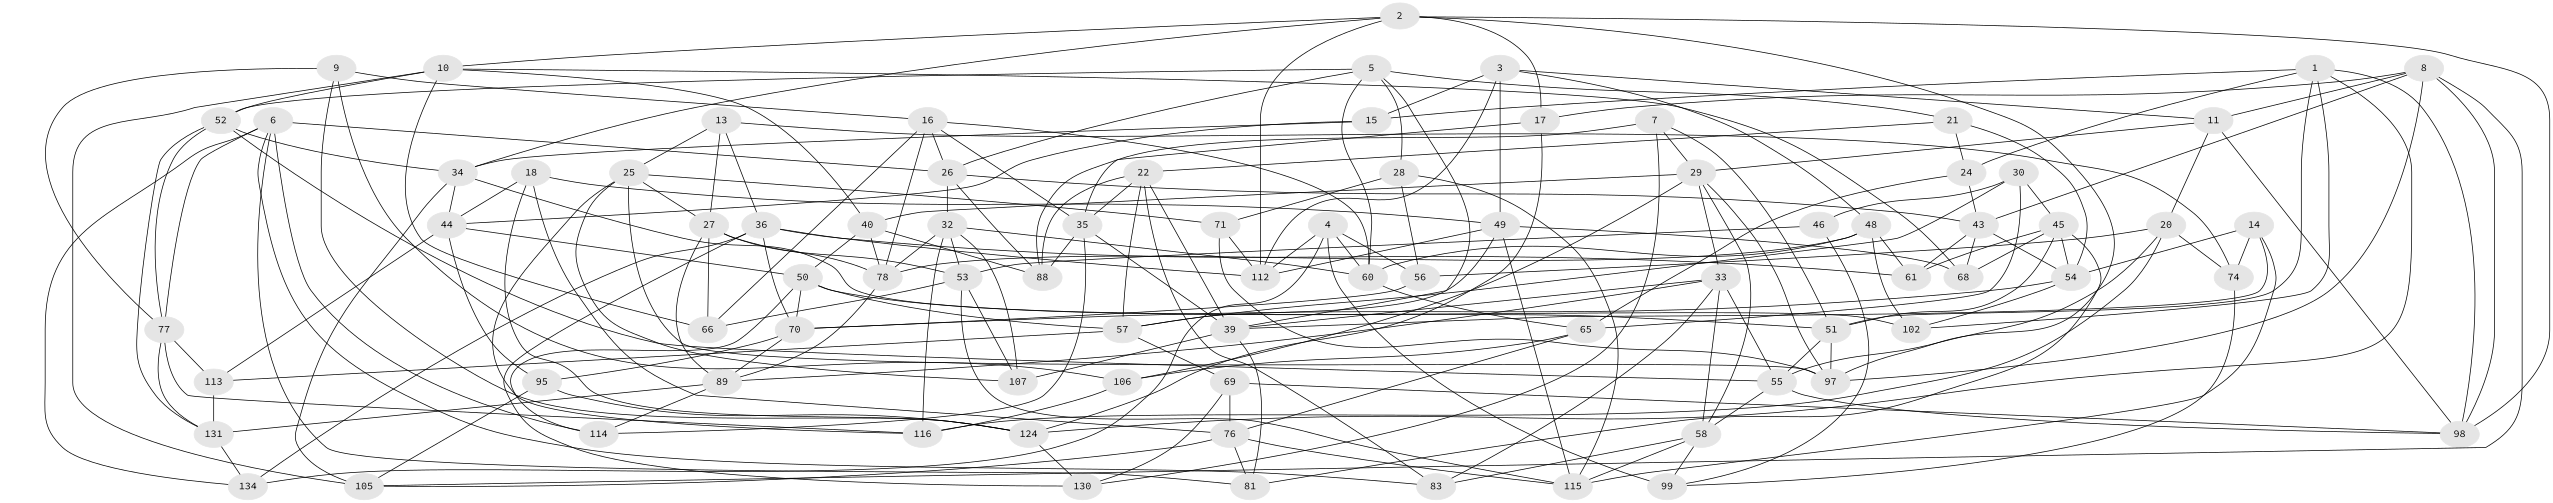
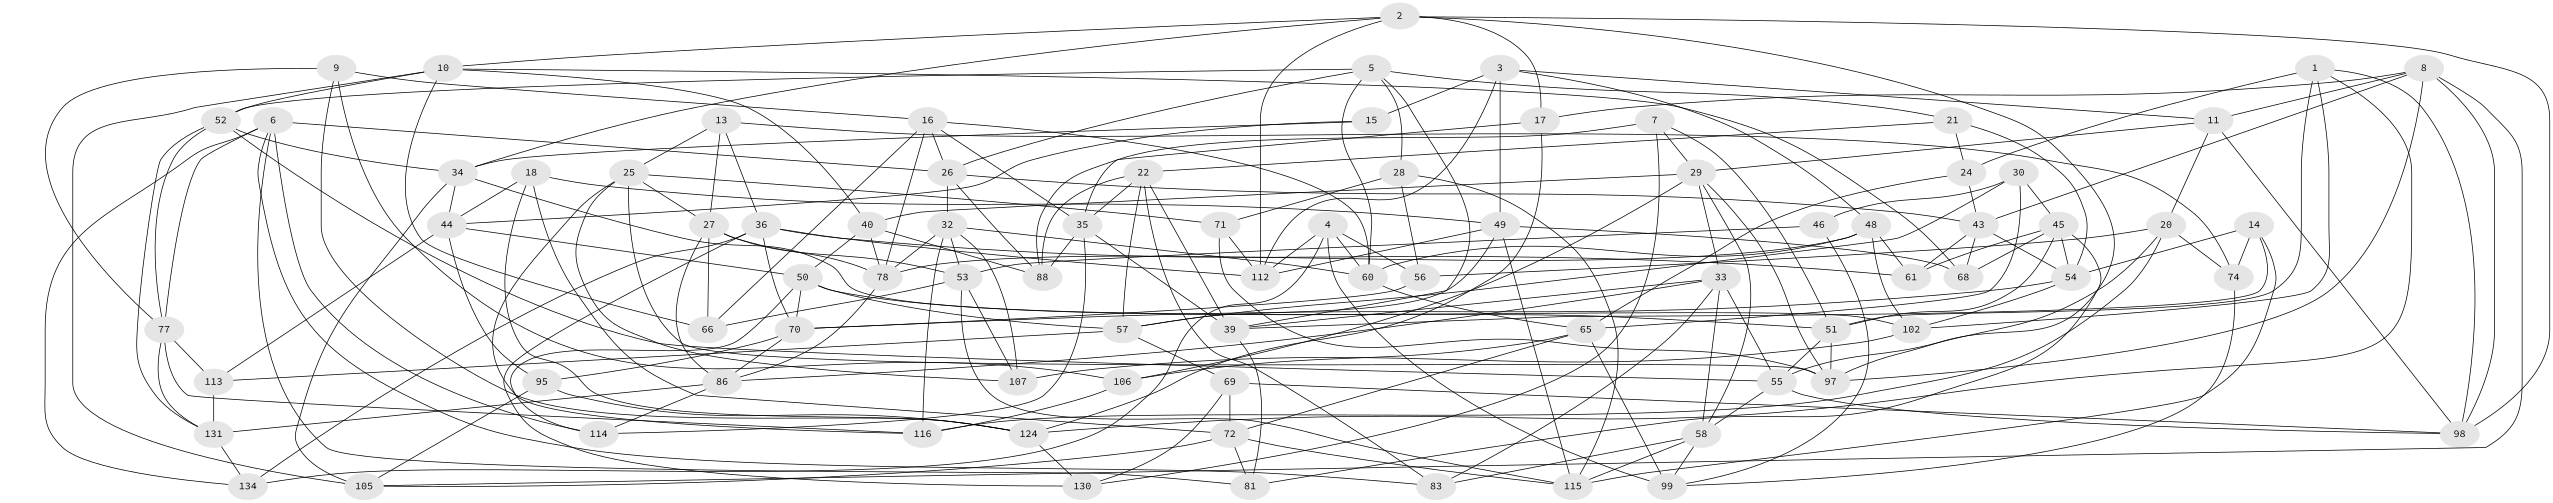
  graph {
    fontname="Source Code Pro"
    node [color=gray90 fontname="Source Code Pro" style=filled]
    edge [fontname="Source Code Pro"]
    1 [super="+31"]
    15
    24
    51 [super="+72"]
    98 [super="+108"]
    102 [super="+129"]
    124 [super="+125"]
    34 [super="+110"]
    44 [super="+101"]
    43 [super="+126"]
    65 [super="+73"]
    97 [super="+127"]
    55 [super="+118"]
    107
    130
    2 [super="+47"]
    10 [super="+19"]
    17
    112 [super="+117"]
    n20 [label=52 super="+94"]
    105 [super="+122"]
    40 [super="+85"]
    66
    68
    35 [super="+75"]
    3 [super="+52"]
    11 [super="+79"]
    48 [super="+128"]
    49 [super="+100"]
    29 [super="+91"]
    20 [super="+93"]
    60 [super="+63"]
    78 [super="+121"]
    61
    115 [super="+132"]
    57 [super="+59"]
    4 [super="+41"]
    56
    99 [super="+133"]
    134
    70 [super="+80"]
    5 [super="+42"]
    21
    26 [super="+64"]
    28
    39 [super="+82"]
    77 [super="+119"]
    131
    54 [super="+135"]
    22 [super="+120"]
    88 [super="+92"]
    32 [super="+37"]
    71
    81
    6 [super="+38"]
    83
    114
    116 [super="+123"]
    113
    106
    33 [super="+103"]
    58 [super="+87"]
    7
    8 [super="+23"]
    16 [super="+111"]
    9
    50 [super="+104"]
    74
    25 [super="+62"]
    27 [super="+109"]
    13
    36 [super="+84"]
    53 [super="+67"]
-   89 [super="+90"]
+   89 [super="+90" label=86]
    14
    95
    18
-   76 [super="+86"]
+   76 [super="+86" label=72]
    69
    45 [super="+96"]
    30
    46
-   1 -- 15
    1 -- 24
    1 -- 51
    1 -- 98
    1 -- 102
    1 -- 124
    15 -- 34
    15 -- 44
    24 -- 43
    24 -- 65
    51 -- 97
    51 -- 55
-   39 -- 107
+   102 -- 107
    124 -- 130
    34 -- 102
    34 -- 44
    34 -- 105
    44 -- 113
    44 -- 50
    44 -- 95
    43 -- 68
    43 -- 61
    43 -- 54
+   65 -- 99
    65 -- 106
    65 -- 76
    55 -- 98
    55 -- 58
    2 -- 98
    2 -- 34
    2 -- 97
    2 -- 10
    2 -- 17
    2 -- 112
    10 -- n20
    10 -- 105
    10 -- 40
    10 -- 66
    10 -- 68
    17 -- 124
    17 -- 35
    n20 -- 34
    n20 -- 55
    n20 -- 77
    n20 -- 131
    40 -- 78
    40 -- 88 [weight=2]
    40 -- 50
    35 -- 39
    35 -- 88
    35 -- 114
    3 -- 15
    3 -- 112
    3 -- 11 [weight=2]
    3 -- 48
    3 -- 49
    11 -- 98
    11 -- 29
    11 -- 20
    48 -- 102 [weight=2]
    48 -- 60
    48 -- 78
    48 -- 61
    49 -- 112
    49 -- 68
    49 -- 115
    49 -- 57
    29 -- 97
    29 -- 40
    29 -- 106
    29 -- 33
    29 -- 58
    20 -- 55
    20 -- 56
    20 -- 116
    20 -- 74
    60 -- 65
    78 -- 89
    57 -- 113
    57 -- 69
    4 -- 112
    4 -- 60
    4 -- 56
    4 -- 99 [weight=2]
    4 -- 134
    56 -- 70
    70 -- 89
    70 -- 95
    5 -- n20
    5 -- 60
    5 -- 21
    5 -- 26
    5 -- 28
    5 -- 39
    21 -- 24
    21 -- 54
    21 -- 22
    26 -- 43
    26 -- 88
    26 -- 32
    28 -- 115
    28 -- 56
    28 -- 71
    39 -- 81
    77 -- 131
    77 -- 116
    77 -- 113
    131 -- 134
    54 -- 102
    54 -- 70
    22 -- 35
    22 -- 57
    22 -- 39
    22 -- 88
    22 -- 83
    32 -- 107
    32 -- 60
    32 -- 78
    32 -- 116
    32 -- 53
    71 -- 97
    71 -- 112
    6 -- 134
    6 -- 26
    6 -- 77
    6 -- 81
    6 -- 83
    6 -- 114
    113 -- 131
    106 -- 116
    33 -- 55
    33 -- 39
    33 -- 83
    33 -- 58
    33 -- 89
    58 -- 115
    58 -- 99
    58 -- 83
    7 -- 51
    7 -- 130
    7 -- 29
    7 -- 88
    8 -- 98
    8 -- 43
    8 -- 97
    8 -- 17
    8 -- 105
    8 -- 11
    16 -- 66
    16 -- 35
    16 -- 60
    16 -- 78
    16 -- 26
    9 -- 124
    9 -- 77
    9 -- 106
    9 -- 16
    50 -- 51
    50 -- 57
    50 -- 70
    50 -- 114
    74 -- 99
    25 -- 97
    25 -- 107
    25 -- 71
    25 -- 116
    25 -- 27
    27 -- 66
    27 -- 78
    27 -- 53
    27 -- 89
    13 -- 74
    13 -- 25
    13 -- 27
    13 -- 36
    36 -- 130
    36 -- 112
    36 -- 61
    36 -- 134
    36 -- 70
    53 -- 107
    53 -- 66
    53 -- 115
    89 -- 131
    89 -- 114
    14 -- 115
    14 -- 39
    14 -- 54
    14 -- 74
    95 -- 124
    95 -- 105
    18 -- 124
    18 -- 44
    18 -- 49
    18 -- 76
    76 -- 105
    76 -- 115
    76 -- 81
    69 -- 98
    69 -- 130
    69 -- 76
    45 -- 51
    45 -- 68
    45 -- 61
    45 -- 54
    45 -- 81
    30 -- 65
    30 -- 57
    30 -- 45
    30 -- 46
    46 -- 99
    46 -- 53
  }
